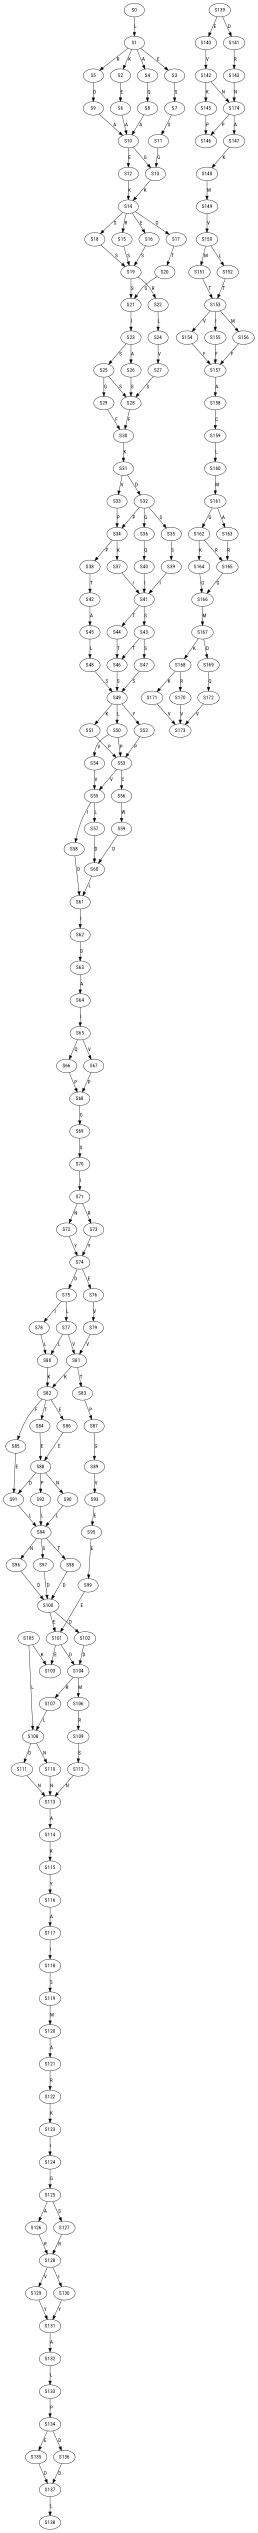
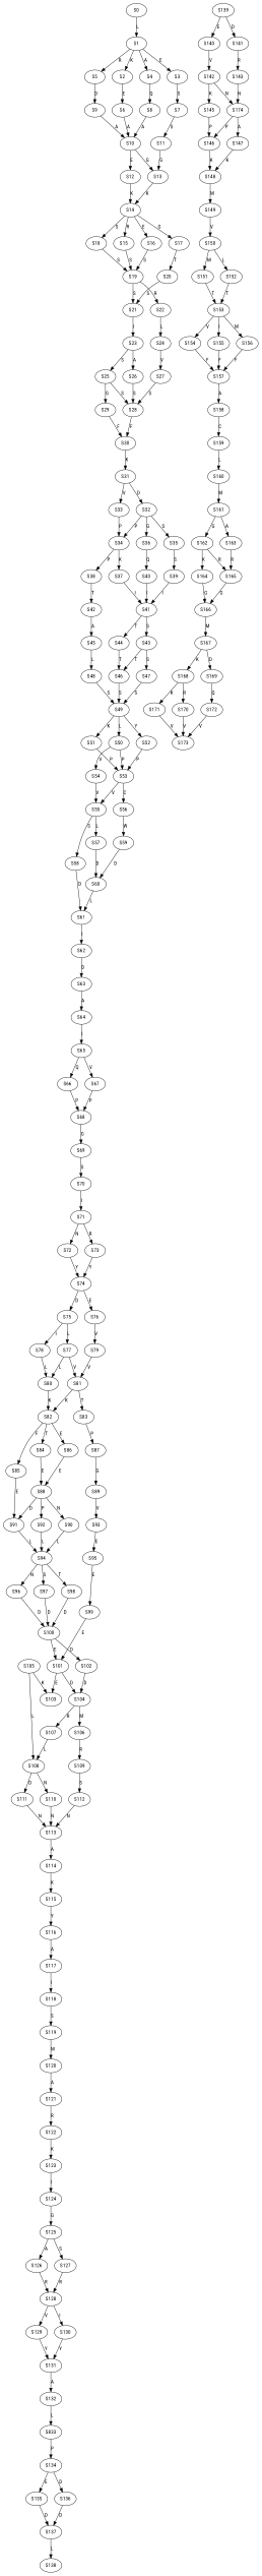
  strict digraph {
    fontname="Roboto Condensed"
    node [fontname="Roboto Condensed"]
    edge [fontname="Roboto Condensed"]
    S0
    S1
    S2
    S3
    S4
    S5
    S6
    S7
    S8
    S9
    S10
    S11
    S12
    S13
    S14
    S15
    S16
    S17
    S18
    S19
    S20
    S21
    S22
    S23
    S24
    S25
    S26
    S27
    S28
    S29
    S30
    S31
    S32
    S33
    S34
    S35
    S36
    S37
    S38
    S39
    S40
    S41
    S42
    S43
    S44
    S45
    S46
    S47
    S48
    S49
    S50
    S51
    S52
    S53
    S54
    S55
    S56
    S57
    S58
    S59
    S60
    S61
    S62
    S63
    S64
    S65
    S66
    S67
    S68
    S69
    S70
    S71
    S72
    S73
    S74
    S75
    S76
    S77
    S78
    S79
    S80
    S81
    S82
    S83
    S84
    S85
    S86
    S87
    S88
    S91
    S89
    S90
    S92
    S93
    S94
    S95
    S96
    S97
    S98
    S99
    S100
    S101
    S102
    S103
    S104
    S106
    S107
    S105
    S108
    S109
    S110
    S111
    S112
    S113
    S114
    S115
    S116
    S117
    S118
    S119
    S120
    S121
    S122
    S123
    S124
    S125
    S126
    S127
    S128
    S129
    S130
    S131
    S132
-   S133
+   S133 [label=S833]
    S134
    S135
    S136
    S137
    S138
    S139
    S140
    S141
    S142
    S143
    n145 [label=S174]
    S145
    S146
    S147
    S148
    S149
    S150
    S151
    S152
    S153
    S154
    S155
    S156
    S157
    S158
    S159
    S160
    S161
    S162
    S163
    S164
    S165
    S166
    S167
    S168
    S169
    S170
    S171
    S172
    S173
    S0 -> S1 [label=L]
    S1 -> S2 [label=K]
    S1 -> S3 [label=E]
    S1 -> S4 [label=A]
    S1 -> S5 [label=R]
    S2 -> S6 [label=E]
    S3 -> S7 [label=S]
    S4 -> S8 [label=Q]
    S5 -> S9 [label=D]
    S6 -> S10 [label=A]
    S7 -> S11 [label=S]
    S8 -> S10 [label=A]
    S9 -> S10 [label=A]
    S10 -> S12 [label=E]
    S10 -> S13 [label=G]
    S11 -> S13 [label=G]
    S12 -> S14 [label=K]
    S13 -> S14 [label=K]
    S14 -> S15 [label=R]
    S14 -> S16 [label=E]
    S14 -> S17 [label=G]
    S14 -> S18 [label=S]
    S15 -> S19 [label=S]
    S16 -> S19 [label=S]
    S17 -> S20 [label=T]
    S18 -> S19 [label=S]
    S19 -> S21 [label=S]
    S19 -> S22 [label=R]
    S20 -> S21 [label=S]
    S21 -> S23 [label=I]
    S22 -> S24 [label=L]
    S23 -> S25 [label=S]
    S23 -> S26 [label=A]
    S24 -> S27 [label=V]
    S25 -> S28 [label=S]
    S25 -> S29 [label=G]
    S26 -> S28 [label=S]
    S27 -> S28 [label=S]
    S28 -> S30 [label=F]
    S29 -> S30 [label=F]
    S30 -> S31 [label=K]
    S31 -> S32 [label=D]
    S31 -> S33 [label=V]
    S32 -> S34 [label=P]
    S32 -> S35 [label=S]
    S32 -> S36 [label=G]
    S33 -> S34 [label=P]
    S34 -> S37 [label=K]
    S34 -> S38 [label=P]
    S35 -> S39 [label=S]
    S36 -> S40 [label=Q]
    S37 -> S41 [label=I]
    S38 -> S42 [label=T]
    S39 -> S41 [label=I]
    S40 -> S41 [label=I]
    S41 -> S43 [label=S]
    S41 -> S44 [label=T]
    S42 -> S45 [label=A]
    S43 -> S46 [label=T]
    S43 -> S47 [label=S]
    S44 -> S46 [label=T]
    S45 -> S48 [label=L]
    S46 -> S49 [label=S]
    S47 -> S49 [label=S]
    S48 -> S49 [label=S]
    S49 -> S50 [label=L]
    S49 -> S51 [label=K]
    S49 -> S52 [label=Y]
    S50 -> S53 [label=P]
    S50 -> S54 [label=V]
    S51 -> S53 [label=P]
    S52 -> S53 [label=P]
    S53 -> S55 [label=V]
    S53 -> S56 [label=C]
    S54 -> S55 [label=V]
    S55 -> S57 [label=L]
-   S55 -> S58 [label=I]
+   S55 -> S58 [label=S]
    S56 -> S59 [label=W]
    S57 -> S60 [label=D]
    S58 -> S61 [label=D]
    S59 -> S60 [label=D]
    S60 -> S61 [label=L]
    S61 -> S62 [label=I]
    S62 -> S63 [label=D]
    S63 -> S64 [label=A]
    S64 -> S65 [label=I]
    S65 -> S66 [label=Q]
    S65 -> S67 [label=V]
    S66 -> S68 [label=P]
    S67 -> S68 [label=P]
    S68 -> S69 [label=G]
    S69 -> S70 [label=S]
    S70 -> S71 [label=I]
    S71 -> S72 [label=N]
    S71 -> S73 [label=R]
    S72 -> S74 [label=Y]
    S73 -> S74 [label=Y]
    S74 -> S75 [label=D]
    S74 -> S76 [label=E]
    S75 -> S77 [label=L]
    S75 -> S78 [label=I]
    S76 -> S79 [label=V]
    S77 -> S80 [label=L]
    S77 -> S81 [label=V]
    S78 -> S80 [label=L]
    S79 -> S81 [label=V]
    S80 -> S82 [label=K]
    S81 -> S82 [label=K]
    S81 -> S83 [label=T]
    S82 -> S84 [label=T]
    S82 -> S85 [label=F]
    S82 -> S86 [label=E]
    S83 -> S87 [label=P]
    S84 -> S88 [label=E]
    S85 -> S91 [label=E]
    S86 -> S88 [label=E]
    S87 -> S89 [label=G]
    S88 -> S91 [label=D]
    S88 -> S90 [label=N]
    S88 -> S92 [label=P]
    S91 -> S94 [label=L]
    S89 -> S93 [label=V]
    S90 -> S94 [label=L]
    S92 -> S94 [label=L]
    S93 -> S95 [label=E]
    S94 -> S96 [label=N]
    S94 -> S97 [label=S]
    S94 -> S98 [label=T]
    S95 -> S99 [label=E]
    S96 -> S100 [label=D]
    S97 -> S100 [label=D]
    S98 -> S100 [label=D]
    S99 -> S101 [label=E]
    S100 -> S101 [label=E]
    S100 -> S102 [label=D]
    S101 -> S103 [label=E]
    S101 -> S104 [label=D]
    S102 -> S104 [label=D]
    S104 -> S106 [label=M]
    S104 -> S107 [label=R]
    S106 -> S109 [label=R]
    S107 -> S108 [label=L]
    S105 -> S103 [label=K]
    S105 -> S108 [label=L]
    S108 -> S110 [label=N]
    S108 -> S111 [label=D]
    S109 -> S112 [label=S]
    S110 -> S113 [label=N]
    S111 -> S113 [label=N]
    S112 -> S113 [label=N]
    S113 -> S114 [label=A]
    S114 -> S115 [label=K]
    S115 -> S116 [label=Y]
    S116 -> S117 [label=A]
    S117 -> S118 [label=I]
    S118 -> S119 [label=S]
    S119 -> S120 [label=M]
    S120 -> S121 [label=A]
    S121 -> S122 [label=R]
    S122 -> S123 [label=K]
    S123 -> S124 [label=I]
    S124 -> S125 [label=G]
    S125 -> S126 [label=A]
    S125 -> S127 [label=S]
    S126 -> S128 [label=R]
    S127 -> S128 [label=R]
    S128 -> S129 [label=V]
    S128 -> S130 [label=I]
    S129 -> S131 [label=Y]
    S130 -> S131 [label=Y]
    S131 -> S132 [label=A]
    S132 -> S133 [label=L]
    S133 -> S134 [label=P]
    S134 -> S135 [label=E]
    S134 -> S136 [label=D]
    S135 -> S137 [label=D]
    S136 -> S137 [label=D]
    S137 -> S138 [label=L]
    S139 -> S140 [label=E]
    S139 -> S141 [label=D]
    S140 -> S142 [label=V]
    S141 -> S143 [label=R]
    S142 -> n145 [label=N]
    S142 -> S145 [label=K]
    S143 -> n145 [label=N]
    n145 -> S146 [label=P]
    n145 -> S147 [label=A]
    S145 -> S146 [label=P]
+   S146 -> S148 [label=K]
    S147 -> S148 [label=K]
    S148 -> S149 [label=M]
    S149 -> S150 [label=V]
    S150 -> S151 [label=M]
    S150 -> S152 [label=L]
    S151 -> S153 [label=T]
    S152 -> S153 [label=T]
    S153 -> S154 [label=V]
    S153 -> S155 [label=I]
    S153 -> S156 [label=M]
    S154 -> S157 [label=F]
    S155 -> S157 [label=F]
    S156 -> S157 [label=F]
    S157 -> S158 [label=A]
    S158 -> S159 [label=C]
    S159 -> S160 [label=L]
    S160 -> S161 [label=M]
    S161 -> S162 [label=G]
    S161 -> S163 [label=A]
    S162 -> S164 [label=K]
    S162 -> S165 [label=R]
    S163 -> S165 [label=R]
    S164 -> S166 [label=G]
    S165 -> S166 [label=G]
    S166 -> S167 [label=M]
    S167 -> S168 [label=K]
    S167 -> S169 [label=D]
    S168 -> S170 [label=R]
    S168 -> S171 [label=K]
    S169 -> S172 [label=Q]
    S170 -> S173 [label=V]
    S171 -> S173 [label=V]
    S172 -> S173 [label=V]
  }
